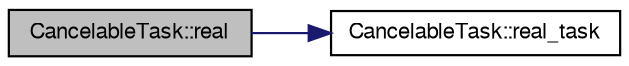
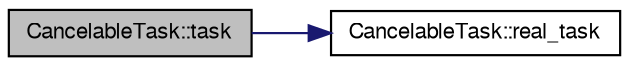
  digraph {
    rankdir=LR
    node [color=black fontname=FreeSans fontsize=10 shape=record style=filled]
-   n1 [fillcolor=grey75 fontcolor=black height=0.2 label="CancelableTask::real" width=0.4]
+   n1 [fillcolor=grey75 fontcolor=black height=0.2 label="CancelableTask::task" width=0.4]
    n2 [fillcolor=white height=0.2 label="CancelableTask::real_task" width=0.4]
    n1 -> n2 [color=midnightblue fontname=FreeSans fontsize=10 labelfontname=FreeSans labelfontsize=10 style=solid]
  }
